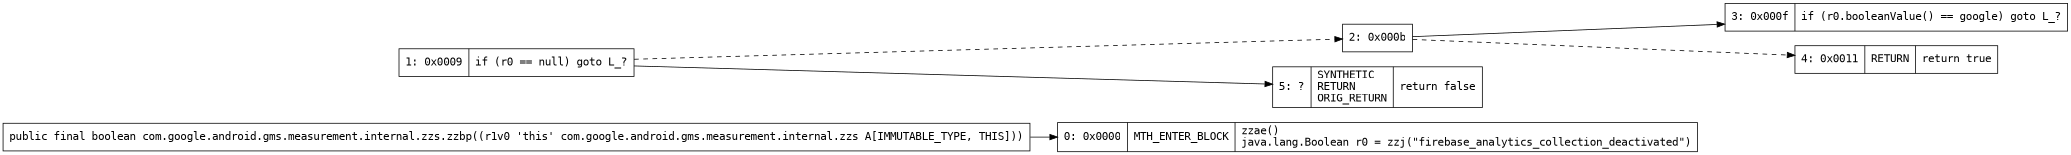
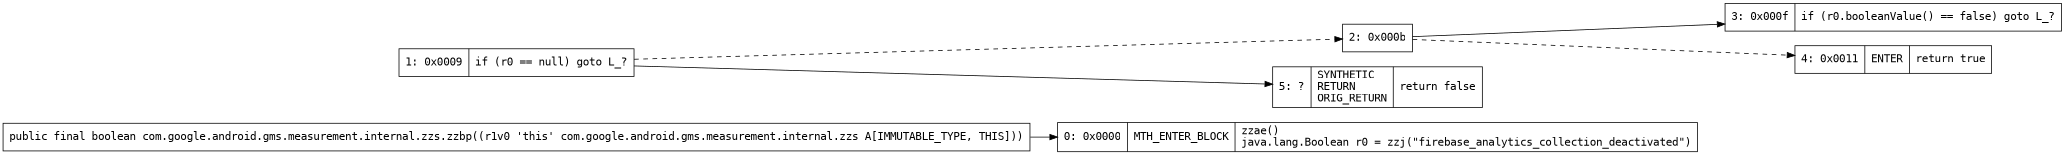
  digraph {
    fontname="DejaVu Sans Mono"
    rankdir=LR
    node [fontname="DejaVu Sans Mono" shape=record]
    edge [fontname="DejaVu Sans Mono"]
    n1 [label="{0\:\ 0x0000|MTH_ENTER_BLOCK\l|zzae()\ljava.lang.Boolean r0 = zzj(\"firebase_analytics_collection_deactivated\")\l}"]
    n2 [label="{1\:\ 0x0009|if (r0 == null) goto L_?\l}"]
    n3 [label="{2\:\ 0x000b}"]
    n4 [label="{5\:\ ?|SYNTHETIC\lRETURN\lORIG_RETURN\l|return false\l}"]
-   n5 [label="{3\:\ 0x000f|if (r0.booleanValue() == google) goto L_?\l}"]
-   n6 [label="{4\:\ 0x0011|RETURN\l|return true\l}"]
+   n5 [label="{3\:\ 0x000f|if (r0.booleanValue() == false) goto L_?\l}"]
+   n6 [label="{4\:\ 0x0011|ENTER\l|return true\l}"]
    n7 [label="{public final boolean com.google.android.gms.measurement.internal.zzs.zzbp((r1v0 'this' com.google.android.gms.measurement.internal.zzs A[IMMUTABLE_TYPE, THIS])) }"]
    n2 -> n3 [style=dashed]
    n2 -> n4
    n3 -> n5
    n3 -> n6 [style=dashed]
    n7 -> n1
  }
